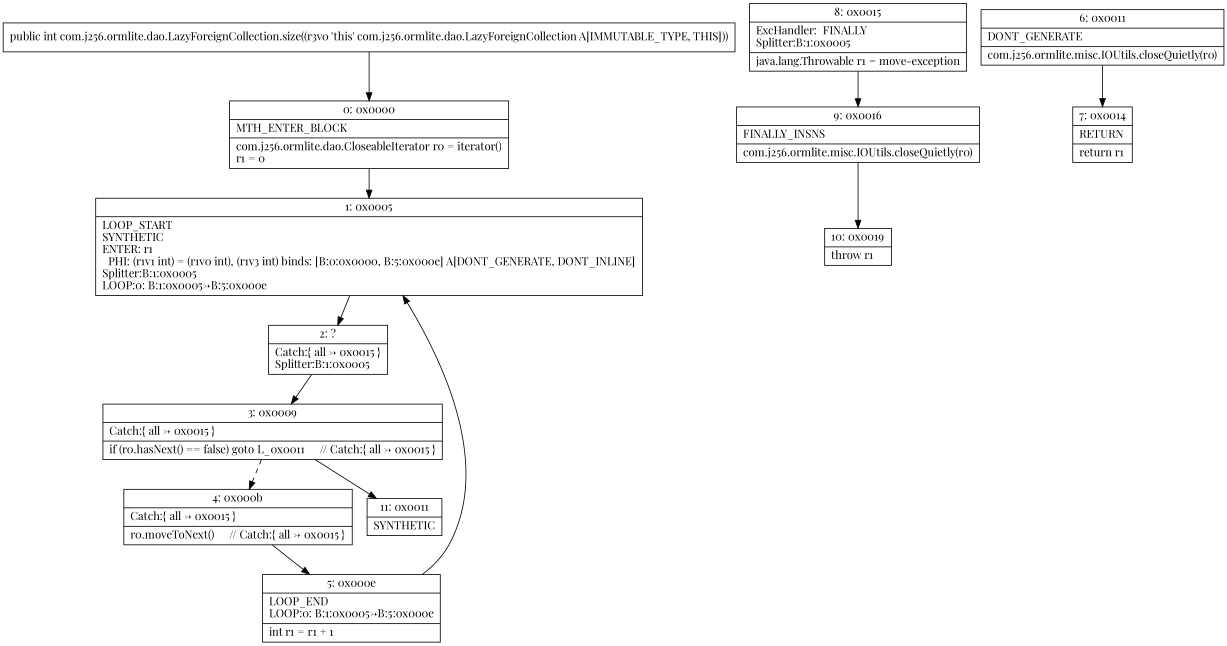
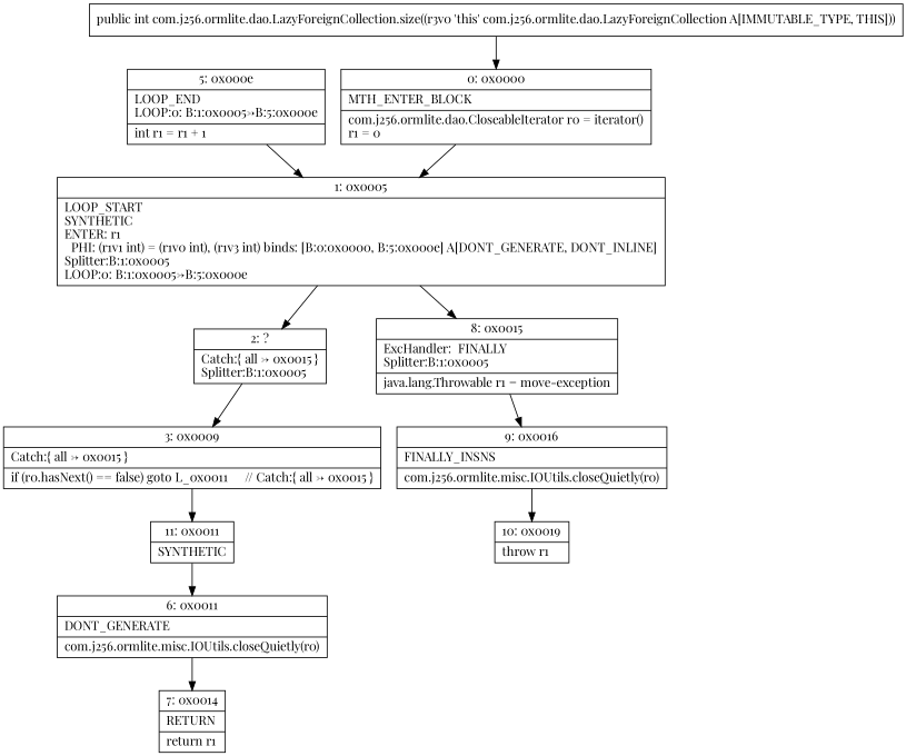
  digraph {
    fontname="Playfair Display"
    node [fontname="Playfair Display" shape=record]
    edge [fontname="Playfair Display"]
    n1 [label="{0\:\ 0x0000|MTH_ENTER_BLOCK\l|com.j256.ormlite.dao.CloseableIterator r0 = iterator()\lr1 = 0\l}"]
    n2 [label="{1\:\ 0x0005|LOOP_START\lSYNTHETIC\lENTER: r1 \l  PHI: (r1v1 int) = (r1v0 int), (r1v3 int) binds: [B:0:0x0000, B:5:0x000e] A[DONT_GENERATE, DONT_INLINE]\lSplitter:B:1:0x0005\lLOOP:0: B:1:0x0005\-\>B:5:0x000e\l}"]
    n3 [label="{2\:\ ?|Catch:\{ all \-\> 0x0015 \}\lSplitter:B:1:0x0005\l}"]
    n4 [label="{8\:\ 0x0015|ExcHandler:  FINALLY\lSplitter:B:1:0x0005\l|java.lang.Throwable r1 = move\-exception\l}"]
    n5 [label="{3\:\ 0x0009|Catch:\{ all \-\> 0x0015 \}\l|if (r0.hasNext() == false) goto L_0x0011     \/\/ Catch:\{ all \-\> 0x0015 \}\l}"]
    n6 [label="{9\:\ 0x0016|FINALLY_INSNS\l|com.j256.ormlite.misc.IOUtils.closeQuietly(r0)\l}"]
-   n7 [label="{4\:\ 0x000b|Catch:\{ all \-\> 0x0015 \}\l|r0.moveToNext()     \/\/ Catch:\{ all \-\> 0x0015 \}\l}"]
    n8 [label="{11\:\ 0x0011|SYNTHETIC\l}"]
    n9 [label="{5\:\ 0x000e|LOOP_END\lLOOP:0: B:1:0x0005\-\>B:5:0x000e\l|int r1 = r1 + 1\l}"]
    n10 [label="{6\:\ 0x0011|DONT_GENERATE\l|com.j256.ormlite.misc.IOUtils.closeQuietly(r0)\l}"]
    n11 [label="{7\:\ 0x0014|RETURN\l|return r1\l}"]
    n12 [label="{10\:\ 0x0019|throw r1\l}"]
    n13 [label="{public int com.j256.ormlite.dao.LazyForeignCollection.size((r3v0 'this' com.j256.ormlite.dao.LazyForeignCollection A[IMMUTABLE_TYPE, THIS])) }"]
    n1 -> n2
    n2 -> n3
+   n2 -> n4
    n3 -> n5
    n4 -> n6
-   n5 -> n7 [style=dashed]
    n5 -> n8
    n6 -> n12
-   n7 -> n9
+   n8 -> n10
    n9 -> n2
    n10 -> n11
    n13 -> n1
  }
